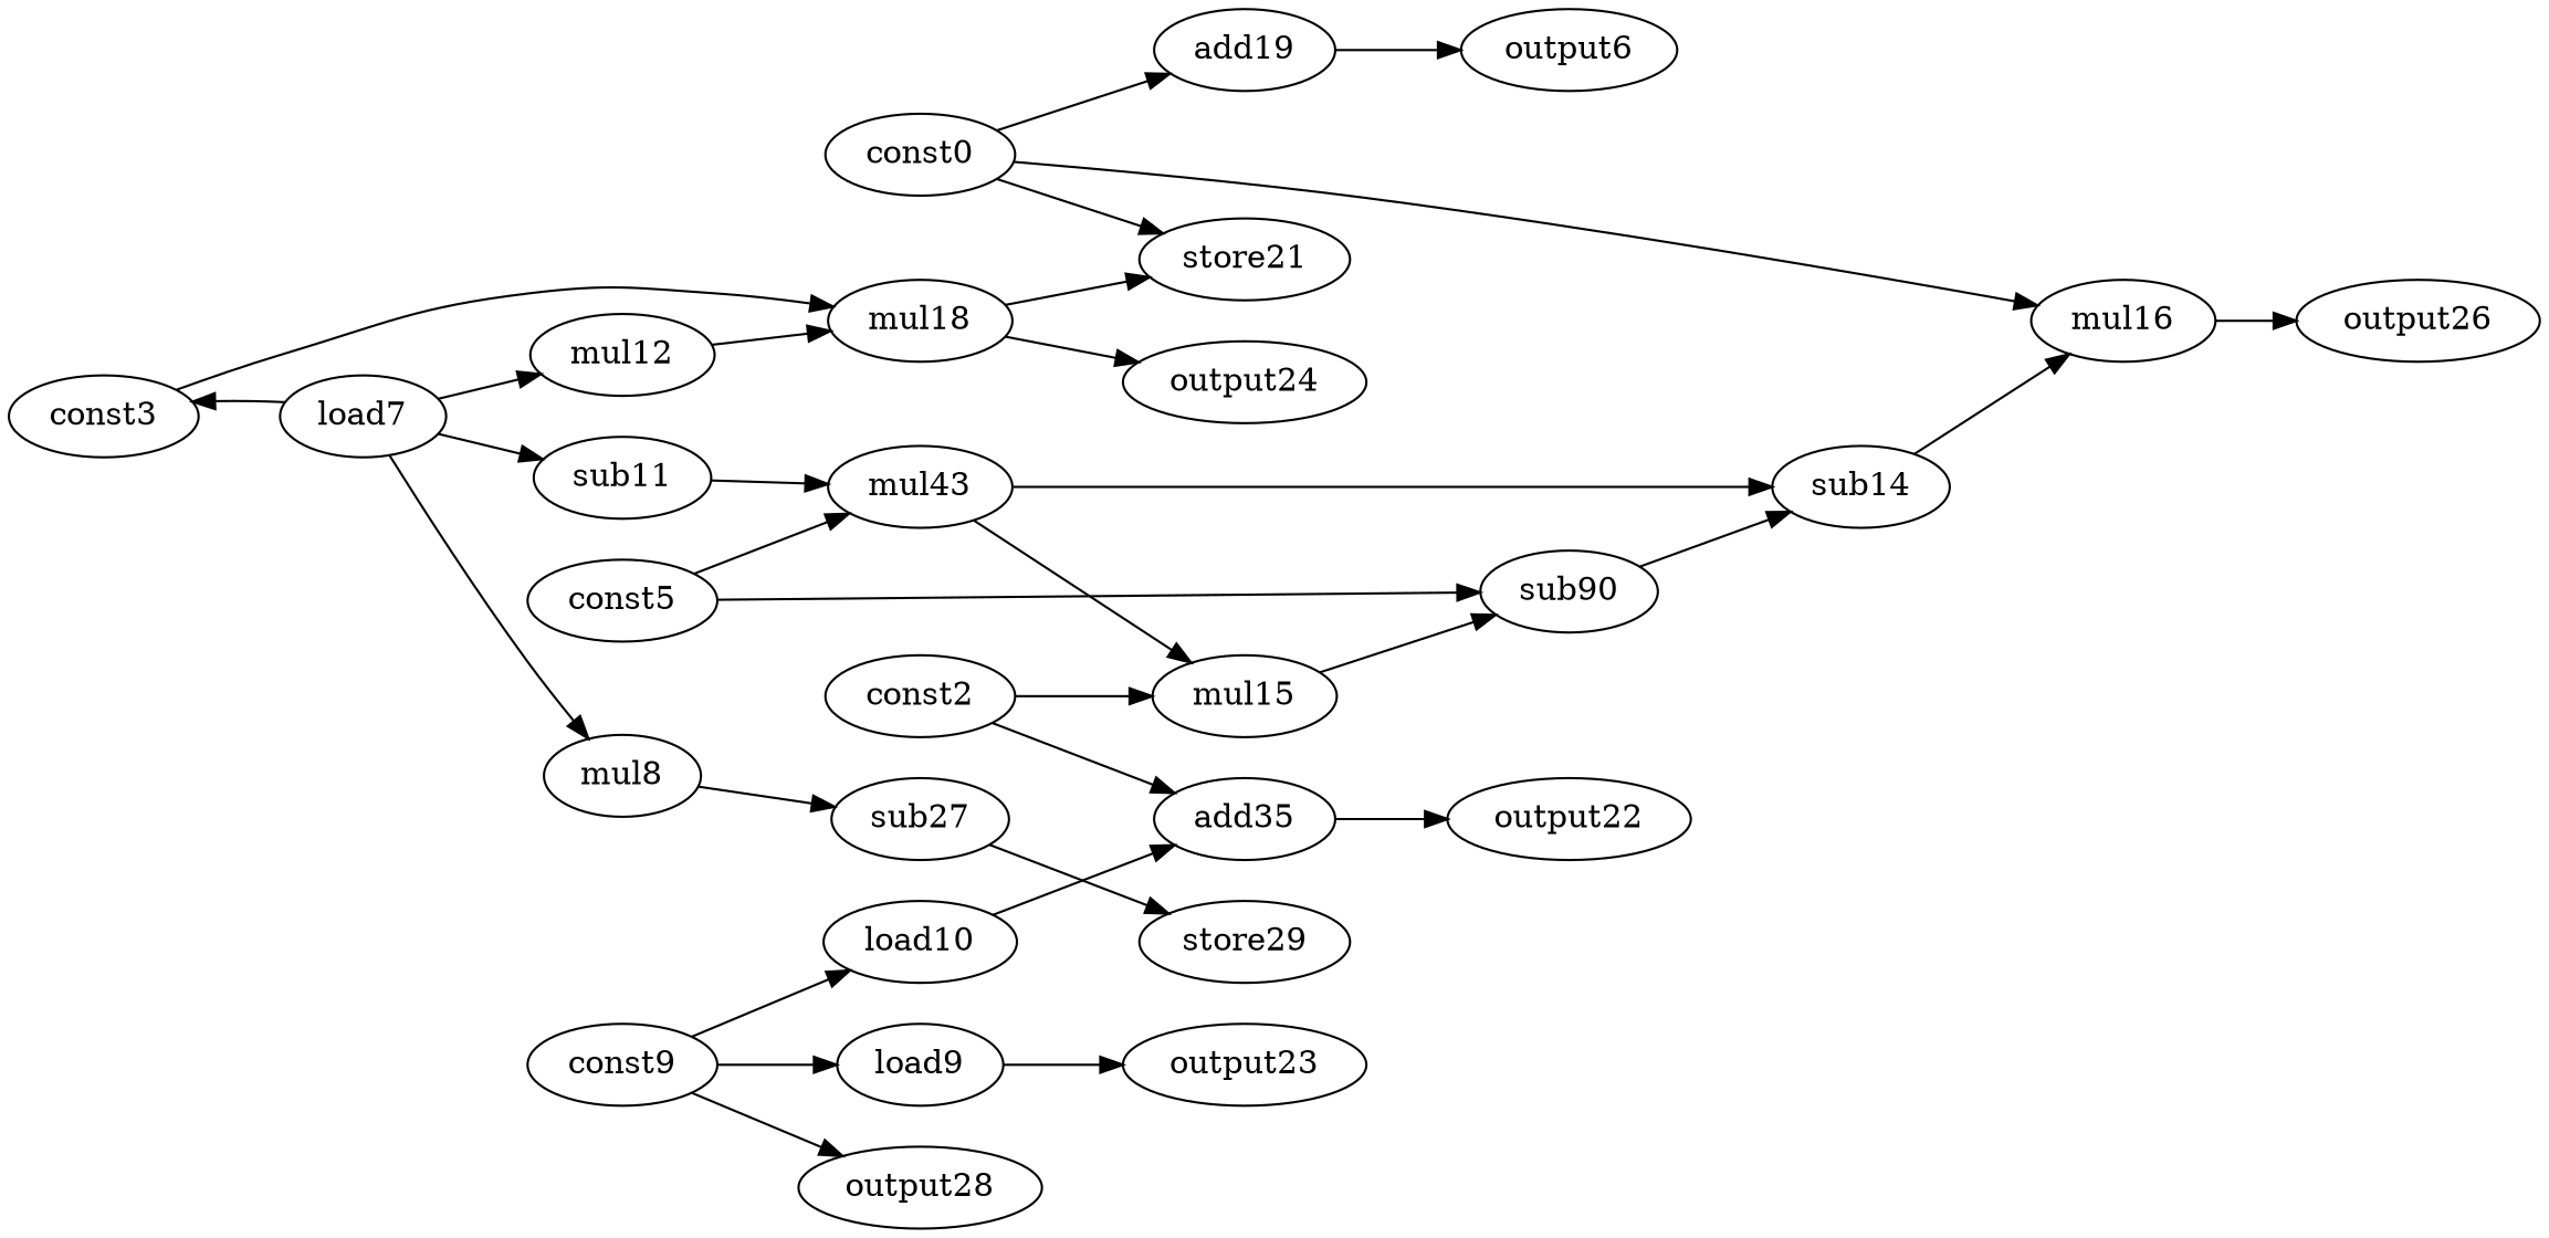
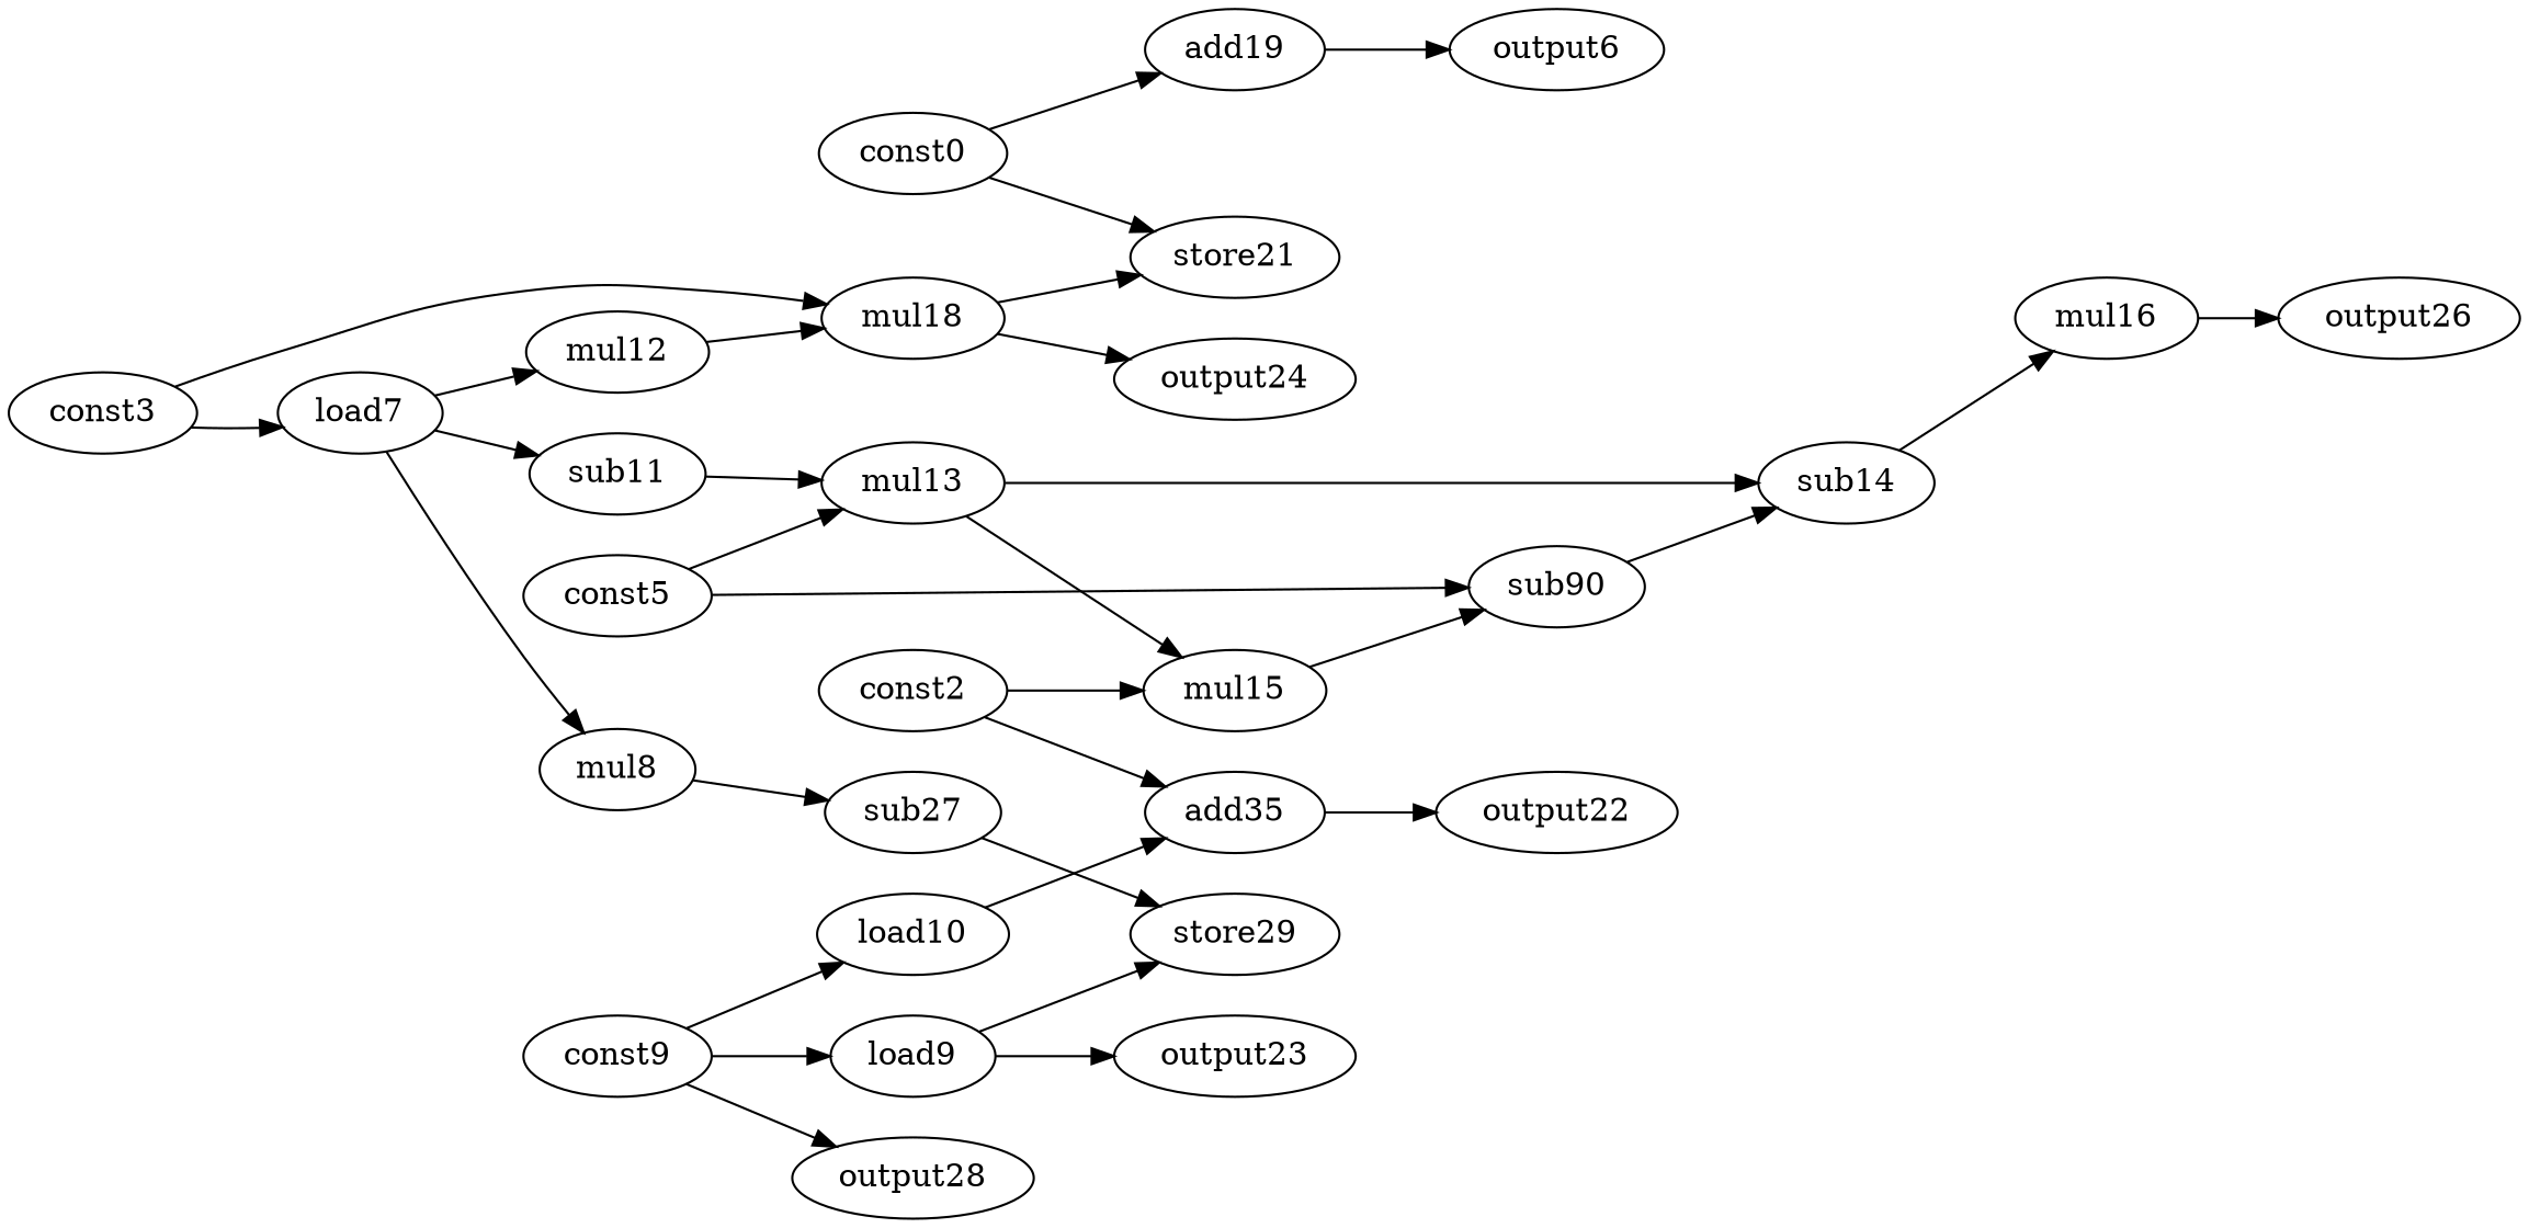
  digraph {
    rankdir=LR
    node [opcode=mul]
    edge [operand=0]
    mul16
    const0 [opcode=const]
    add19 [opcode=add]
    store21 [opcode=store]
    sub14 [opcode=sub]
    output26 [opcode=output]
    output6 [opcode=output]
    n8 [label=const9 opcode=const]
    load9 [opcode=load]
    load10 [opcode=load]
    output28 [opcode=output]
    output23 [opcode=output]
    store29 [opcode=store]
    n14 [label=add35 opcode=add]
    mul15
    const2 [opcode=const]
    mul8
    sub27 [opcode=sub]
    n19 [label=sub90 opcode=sub]
    output22 [opcode=output]
    load7 [opcode=load]
    const3 [opcode=const]
    mul18
    sub11 [opcode=sub]
    mul12
    output24 [opcode=output]
-   mul13 [label=mul43]
+   mul13
    const5 [opcode=const]
    mul16 -> output26
-   const0 -> mul16
    const0 -> add19
    const0 -> store21
    add19 -> output6
    sub14 -> mul16 [operand=1]
    n8 -> load9
    n8 -> load10
    n8 -> output28
    load9 -> output23
+   load9 -> store29
    load10 -> n14
    n14 -> output22
    mul15 -> n19 [operand=1]
    const2 -> n14 [operand=1]
    const2 -> mul15
    mul8 -> sub27
    sub27 -> store29 [operand=1]
    n19 -> sub14 [operand=1]
    load7 -> mul8 [operand=1]
    load7 -> sub11 [operand=1]
    load7 -> mul12 [operand=1]
-   load7 -> const3
+   const3 -> load7
    const3 -> mul18
    mul18 -> store21 [operand=1]
    mul18 -> output24
    sub11 -> mul13
    mul12 -> mul18 [operand=1]
    mul13 -> sub14
    mul13 -> mul15 [operand=1]
    const5 -> n19
    const5 -> mul13 [operand=1]
  }
